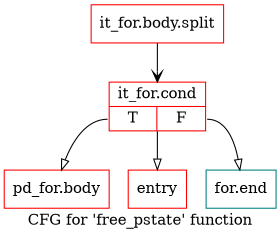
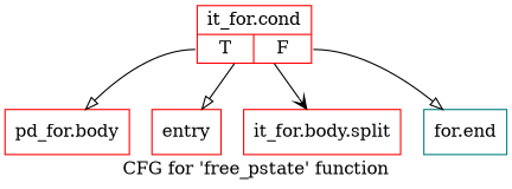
  digraph {
    label="CFG for 'free_pstate' function"
    node [color=red shape=record]
    edge [arrowhead=onormal]
    n1 [label="{entry}"]
    n2 [label="{it_for.cond|{<s0>T|<s1>F}}"]
    n3 [label="{pd_for.body}"]
    n4 [color=teal label="{for.end}"]
    n5 [label="{it_for.body.split}"]
    n2 -> n1
    n2 -> n3 [tailport=s0]
    n2 -> n4 [tailport=s1]
-   n5 -> n2 [arrowhead=vee]
+   n2 -> n5 [arrowhead=vee]
  }
